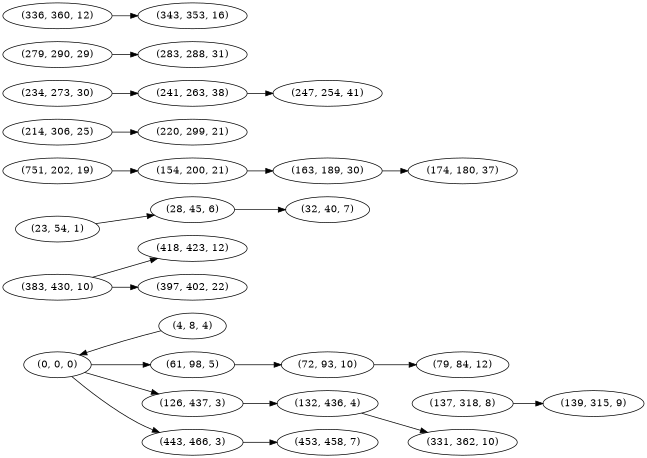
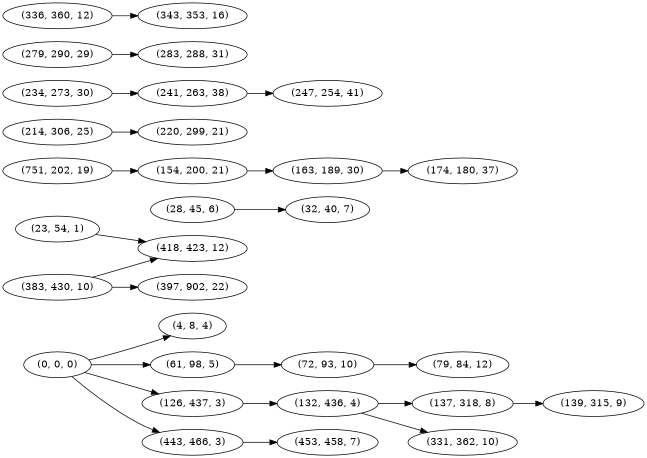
  digraph {
    rankdir=LR
    "(0, 0, 0)"
    "(4, 8, 4)"
    "(61, 98, 5)"
    "(126, 437, 3)"
    "(443, 466, 3)"
    "(23, 54, 1)"
    "(28, 45, 6)"
    "(72, 93, 10)"
    "(132, 436, 4)"
    "(453, 458, 7)"
    "(32, 40, 7)"
    "(79, 84, 12)"
    "(137, 318, 8)"
    "(331, 362, 10)"
    "(139, 315, 9)"
    "(383, 430, 10)"
-   "(397, 402, 22)"
+   "(397, 402, 22)" [label="(397, 902, 22)"]
    "(418, 423, 12)"
    n19 [label="(751, 202, 19)"]
    "(154, 200, 21)"
    n21 [label="(214, 306, 25)"]
    "(220, 299, 21)"
    "(163, 189, 30)"
    "(174, 180, 37)"
    n25 [label="(234, 273, 30)"]
    "(241, 263, 38)"
    "(279, 290, 29)"
    "(283, 288, 31)"
    "(247, 254, 41)"
    "(336, 360, 12)"
    "(343, 353, 16)"
-   "(4, 8, 4)" -> "(0, 0, 0)"
+   "(0, 0, 0)" -> "(4, 8, 4)"
    "(0, 0, 0)" -> "(61, 98, 5)"
    "(0, 0, 0)" -> "(126, 437, 3)"
    "(0, 0, 0)" -> "(443, 466, 3)"
    "(61, 98, 5)" -> "(72, 93, 10)"
    "(126, 437, 3)" -> "(132, 436, 4)"
    "(443, 466, 3)" -> "(453, 458, 7)"
-   "(23, 54, 1)" -> "(28, 45, 6)"
+   "(23, 54, 1)" -> "(418, 423, 12)"
    "(28, 45, 6)" -> "(32, 40, 7)"
    "(72, 93, 10)" -> "(79, 84, 12)"
+   "(132, 436, 4)" -> "(137, 318, 8)"
    "(132, 436, 4)" -> "(331, 362, 10)"
    "(137, 318, 8)" -> "(139, 315, 9)"
    "(383, 430, 10)" -> "(397, 402, 22)"
    "(383, 430, 10)" -> "(418, 423, 12)"
    n19 -> "(154, 200, 21)"
    "(154, 200, 21)" -> "(163, 189, 30)"
    n21 -> "(220, 299, 21)"
    "(163, 189, 30)" -> "(174, 180, 37)"
    n25 -> "(241, 263, 38)"
    "(241, 263, 38)" -> "(247, 254, 41)"
    "(279, 290, 29)" -> "(283, 288, 31)"
    "(336, 360, 12)" -> "(343, 353, 16)"
  }
